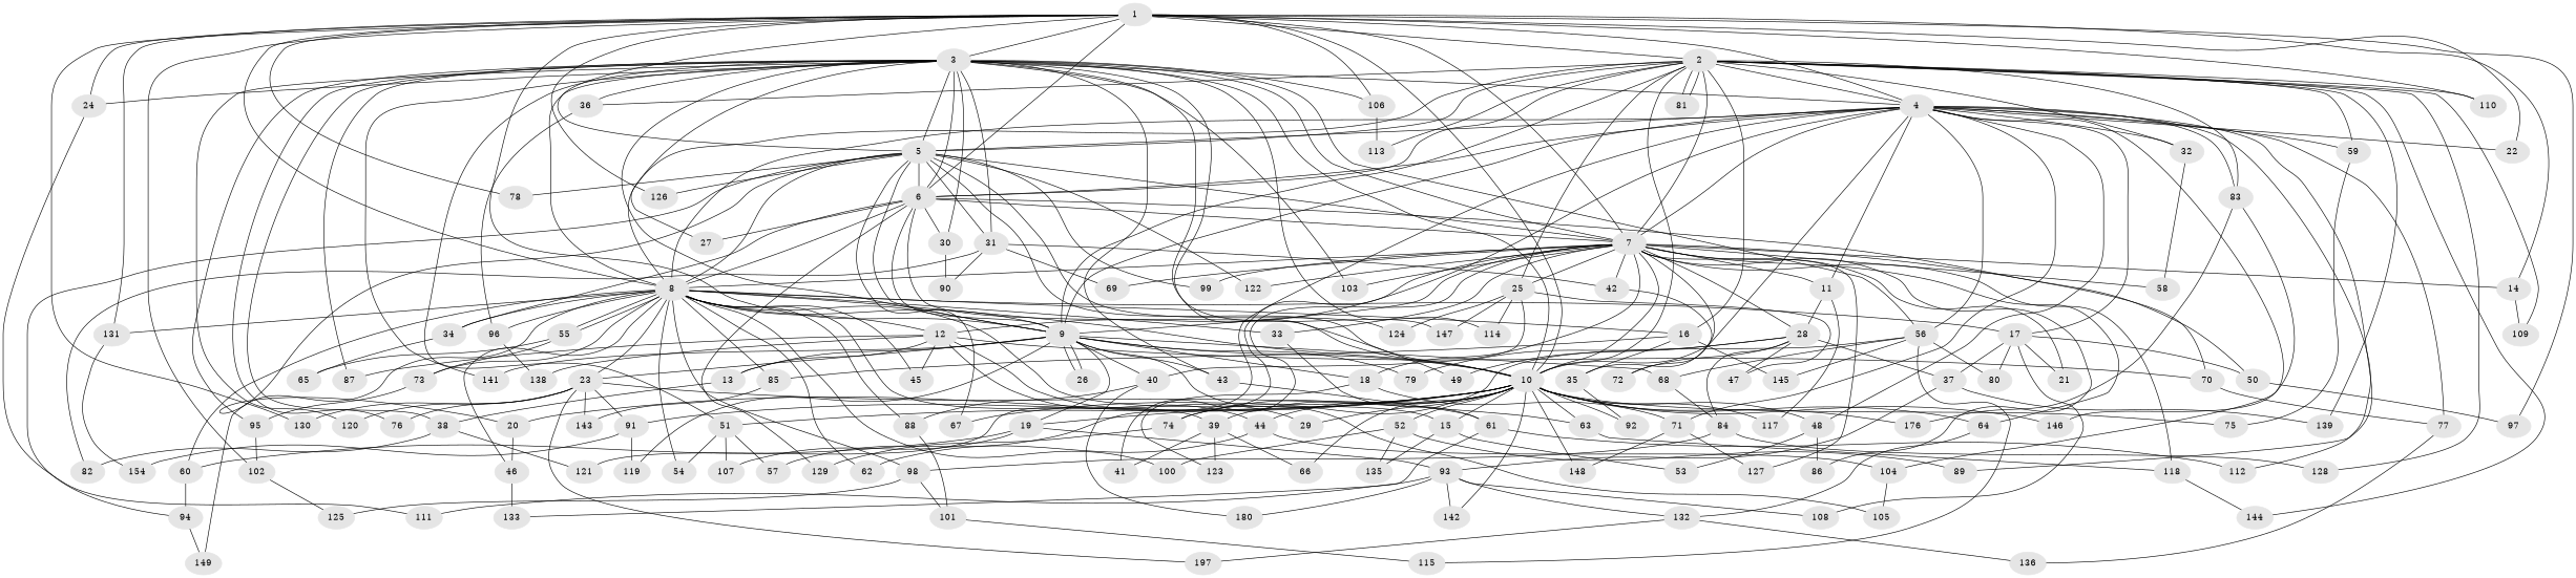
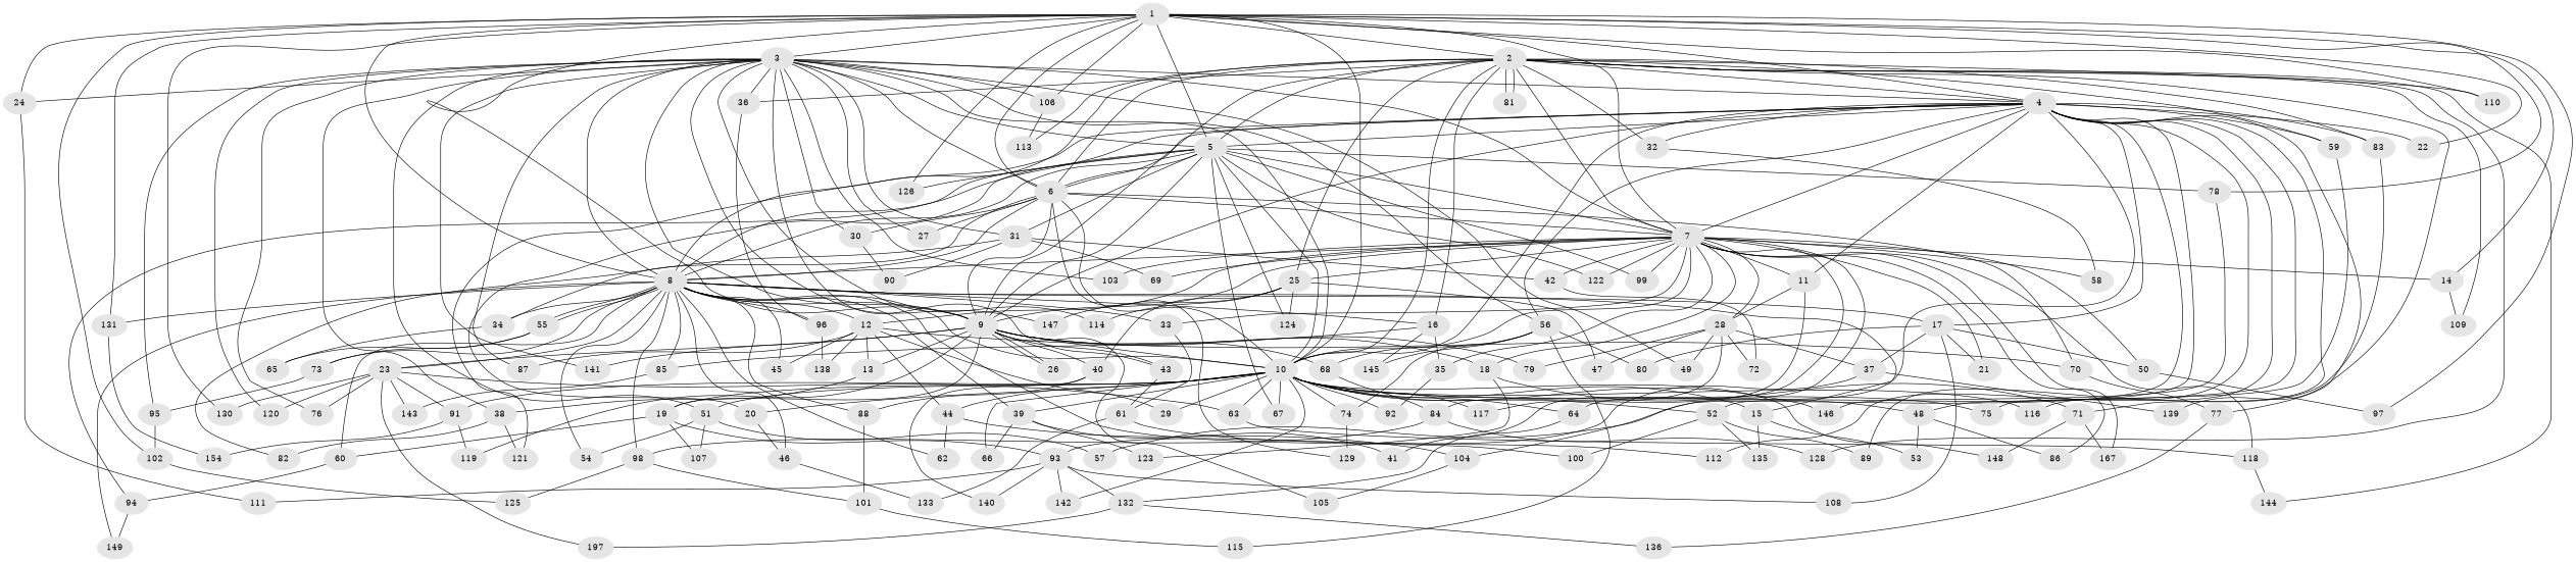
  graph {
    node [color=gray90 style=filled]
    1
    2
    3
    4
    5
    6
    7
    8
    9
    10
    14
    22
    24
    78
    97
    102
    106
    110
    126
    130
    131
    16
    25
    32
    36
    59
    81
    83
    109
    113
    128
    139
    144
    27
    30
    31
    38
    43
    49
    51
    56
    76
    87
    95
    103
    114
    120
    141
    147
    11
    17
    48
    52
    57
    71
    77
    89
    104
    112
    121
    20
    67
    94
    99
    122
    124
    34
    70
    129
    12
    18
    21
    28
    33
    35
    41
    42
    50
    58
    64
    69
    86
    118
-   127
+   127 [label=167]
    15
    23
    39
    45
    46
    54
    55
    60
    62
    73
    85
    88
    96
    98
    100
    149
    13
    19
    26
    40
    68
    79
    105
    119
    29
    44
    63
    66
    74
    75
    91
    92
-   116 [label=176]
+   116
    117
    142
    146
    148
    111
    125
    n124 [label=154]
    145
    47
    90
    82
    61
    107
    80
    115
    108
    37
    53
    135
    136
    65
    138
    123
    72
    84
    132
    n144 [label=197]
    143
    133
    101
    93
-   140 [label=180]
+   140
    1 -- 2
    1 -- 3
    1 -- 4
    1 -- 5
    1 -- 6
    1 -- 7
    1 -- 8
    1 -- 9
    1 -- 10
    1 -- 14
    1 -- 22
    1 -- 24
    1 -- 78
    1 -- 97
    1 -- 102
    1 -- 106
    1 -- 110
    1 -- 126
    1 -- 130
    1 -- 131
    2 -- 4
    2 -- 5
    2 -- 6
    2 -- 7
    2 -- 8
    2 -- 9
    2 -- 10
    2 -- 110
    2 -- 16
    2 -- 25
    2 -- 32
    2 -- 36
    2 -- 59
    2 -- 81
    2 -- 81
    2 -- 83
    2 -- 109
    2 -- 113
    2 -- 128
    2 -- 139
    2 -- 144
    3 -- 4
    3 -- 5
    3 -- 6
    3 -- 7
    3 -- 8
    3 -- 9
    3 -- 10
    3 -- 24
    3 -- 106
    3 -- 36
    3 -- 27
    3 -- 30
    3 -- 31
    3 -- 38
    3 -- 43
    3 -- 49
    3 -- 51
    3 -- 56
    3 -- 76
    3 -- 87
    3 -- 95
    3 -- 103
    3 -- 114
    3 -- 120
    3 -- 141
    3 -- 147
    4 -- 5
    4 -- 6
    4 -- 7
    4 -- 8
    4 -- 9
    4 -- 10
    4 -- 22
    4 -- 32
    4 -- 59
    4 -- 83
    4 -- 56
    4 -- 11
    4 -- 17
    4 -- 48
+   4 -- 52
    4 -- 57
    4 -- 71
    4 -- 77
    4 -- 89
    4 -- 104
    4 -- 112
    4 -- 121
    5 -- 6
    5 -- 7
    5 -- 8
    5 -- 9
    5 -- 10
    5 -- 78
    5 -- 126
    5 -- 31
    5 -- 20
    5 -- 67
    5 -- 94
    5 -- 99
    5 -- 122
    5 -- 124
    6 -- 7
    6 -- 8
    6 -- 9
    6 -- 10
    6 -- 27
    6 -- 30
    6 -- 34
    6 -- 70
    6 -- 129
    7 -- 8
    7 -- 9
    7 -- 10
    7 -- 14
    7 -- 25
    7 -- 103
    7 -- 11
    7 -- 99
    7 -- 122
    7 -- 12
    7 -- 18
    7 -- 21
    7 -- 28
    7 -- 33
    7 -- 35
    7 -- 41
    7 -- 42
    7 -- 50
    7 -- 58
    7 -- 64
    7 -- 69
    7 -- 86
    7 -- 118
    7 -- 127
    8 -- 9
    8 -- 10
    8 -- 131
    8 -- 16
    8 -- 17
    8 -- 34
    8 -- 12
    8 -- 33
    8 -- 15
    8 -- 23
    8 -- 39
    8 -- 45
    8 -- 46
    8 -- 54
    8 -- 55
    8 -- 55
    8 -- 60
    8 -- 62
    8 -- 73
    8 -- 85
    8 -- 88
    8 -- 96
    8 -- 98
    8 -- 100
    8 -- 149
    9 -- 10
    9 -- 43
    9 -- 141
    9 -- 18
    9 -- 23
    9 -- 13
    9 -- 19
    9 -- 26
    9 -- 26
    9 -- 40
    9 -- 68
    9 -- 79
    9 -- 105
    9 -- 119
    10 -- 51
    10 -- 48
    10 -- 52
    10 -- 20
    10 -- 67
    10 -- 64
    10 -- 15
    10 -- 39
    10 -- 19
    10 -- 29
    10 -- 44
    10 -- 63
    10 -- 66
    10 -- 74
    10 -- 75
    10 -- 91
    10 -- 92
    10 -- 116
    10 -- 117
    10 -- 142
    10 -- 146
    10 -- 148
    14 -- 109
    24 -- 111
-   83 -- 146
+   78 -- 146
    102 -- 125
    106 -- 113
    131 -- n124
    16 -- 35
    16 -- 85
    16 -- 145
    25 -- 114
    25 -- 147
    25 -- 124
    25 -- 40
    25 -- 47
    32 -- 58
    36 -- 96
    59 -- 75
    83 -- 116
    30 -- 90
    31 -- 42
    31 -- 69
    31 -- 90
    31 -- 82
    38 -- 121
    38 -- 82
    43 -- 61
    51 -- 57
    51 -- 54
    51 -- 107
    56 -- 68
    56 -- 74
    56 -- 145
    56 -- 80
    56 -- 115
    95 -- 102
    11 -- 28
    11 -- 117
    17 -- 21
    17 -- 50
    17 -- 80
    17 -- 108
    17 -- 37
    48 -- 86
    48 -- 53
    52 -- 89
    52 -- 100
    52 -- 135
    71 -- 127
    71 -- 148
    77 -- 136
    104 -- 105
    20 -- 46
    94 -- 149
    34 -- 65
    70 -- 77
    12 -- 87
    12 -- 70
    12 -- 45
    12 -- 13
    12 -- 29
    12 -- 44
    12 -- 138
    18 -- 71
    18 -- 123
    28 -- 49
    28 -- 79
    28 -- 47
    28 -- 37
    28 -- 72
    28 -- 84
    33 -- 61
    35 -- 92
    42 -- 72
    50 -- 97
    64 -- 132
    118 -- 144
    15 -- 53
    15 -- 135
    23 -- 130
    23 -- 76
    23 -- 120
    23 -- 63
    23 -- 91
    23 -- n144
    23 -- 143
    39 -- 41
    39 -- 66
    39 -- 123
    46 -- 133
    55 -- 73
    55 -- 65
    60 -- 94
    73 -- 95
    85 -- 143
    88 -- 101
    96 -- 138
    98 -- 125
    98 -- 101
    13 -- 38
    19 -- 60
    19 -- 107
    19 -- 93
    40 -- 88
    40 -- 140
    68 -- 84
    44 -- 104
    44 -- 62
    63 -- 118
    74 -- 129
    91 -- 119
    91 -- n124
    61 -- 112
    61 -- 133
    37 -- 139
    37 -- 93
    84 -- 128
    84 -- 98
    132 -- 136
    132 -- n144
    101 -- 115
    93 -- 142
    93 -- 111
    93 -- 108
    93 -- 132
    93 -- 140
  }
